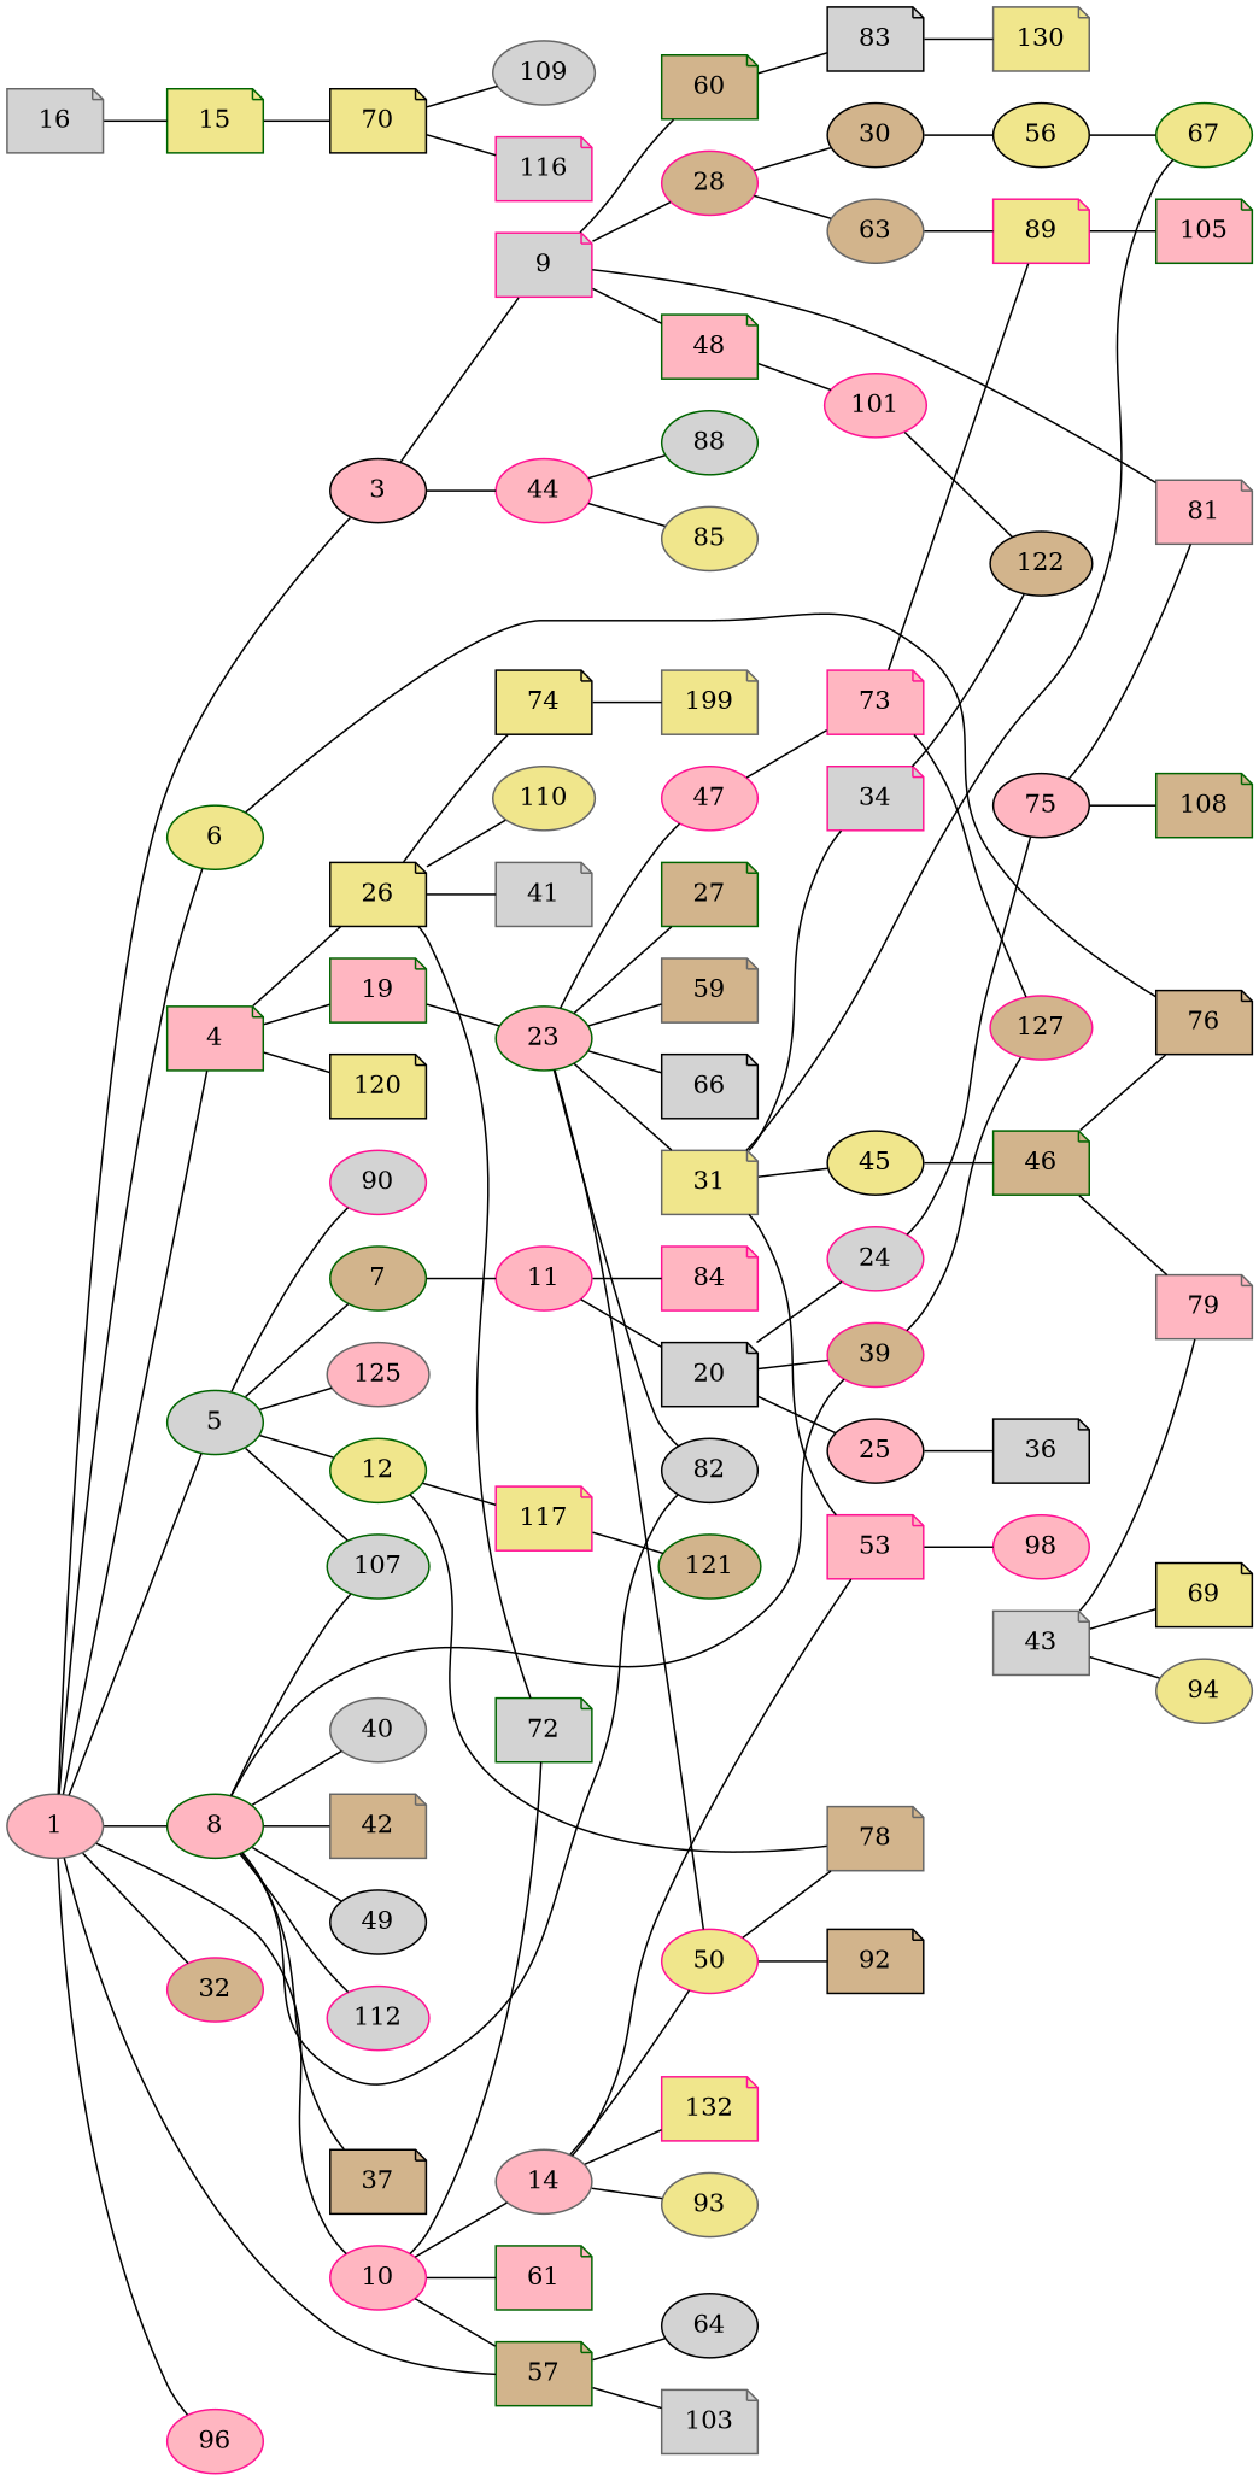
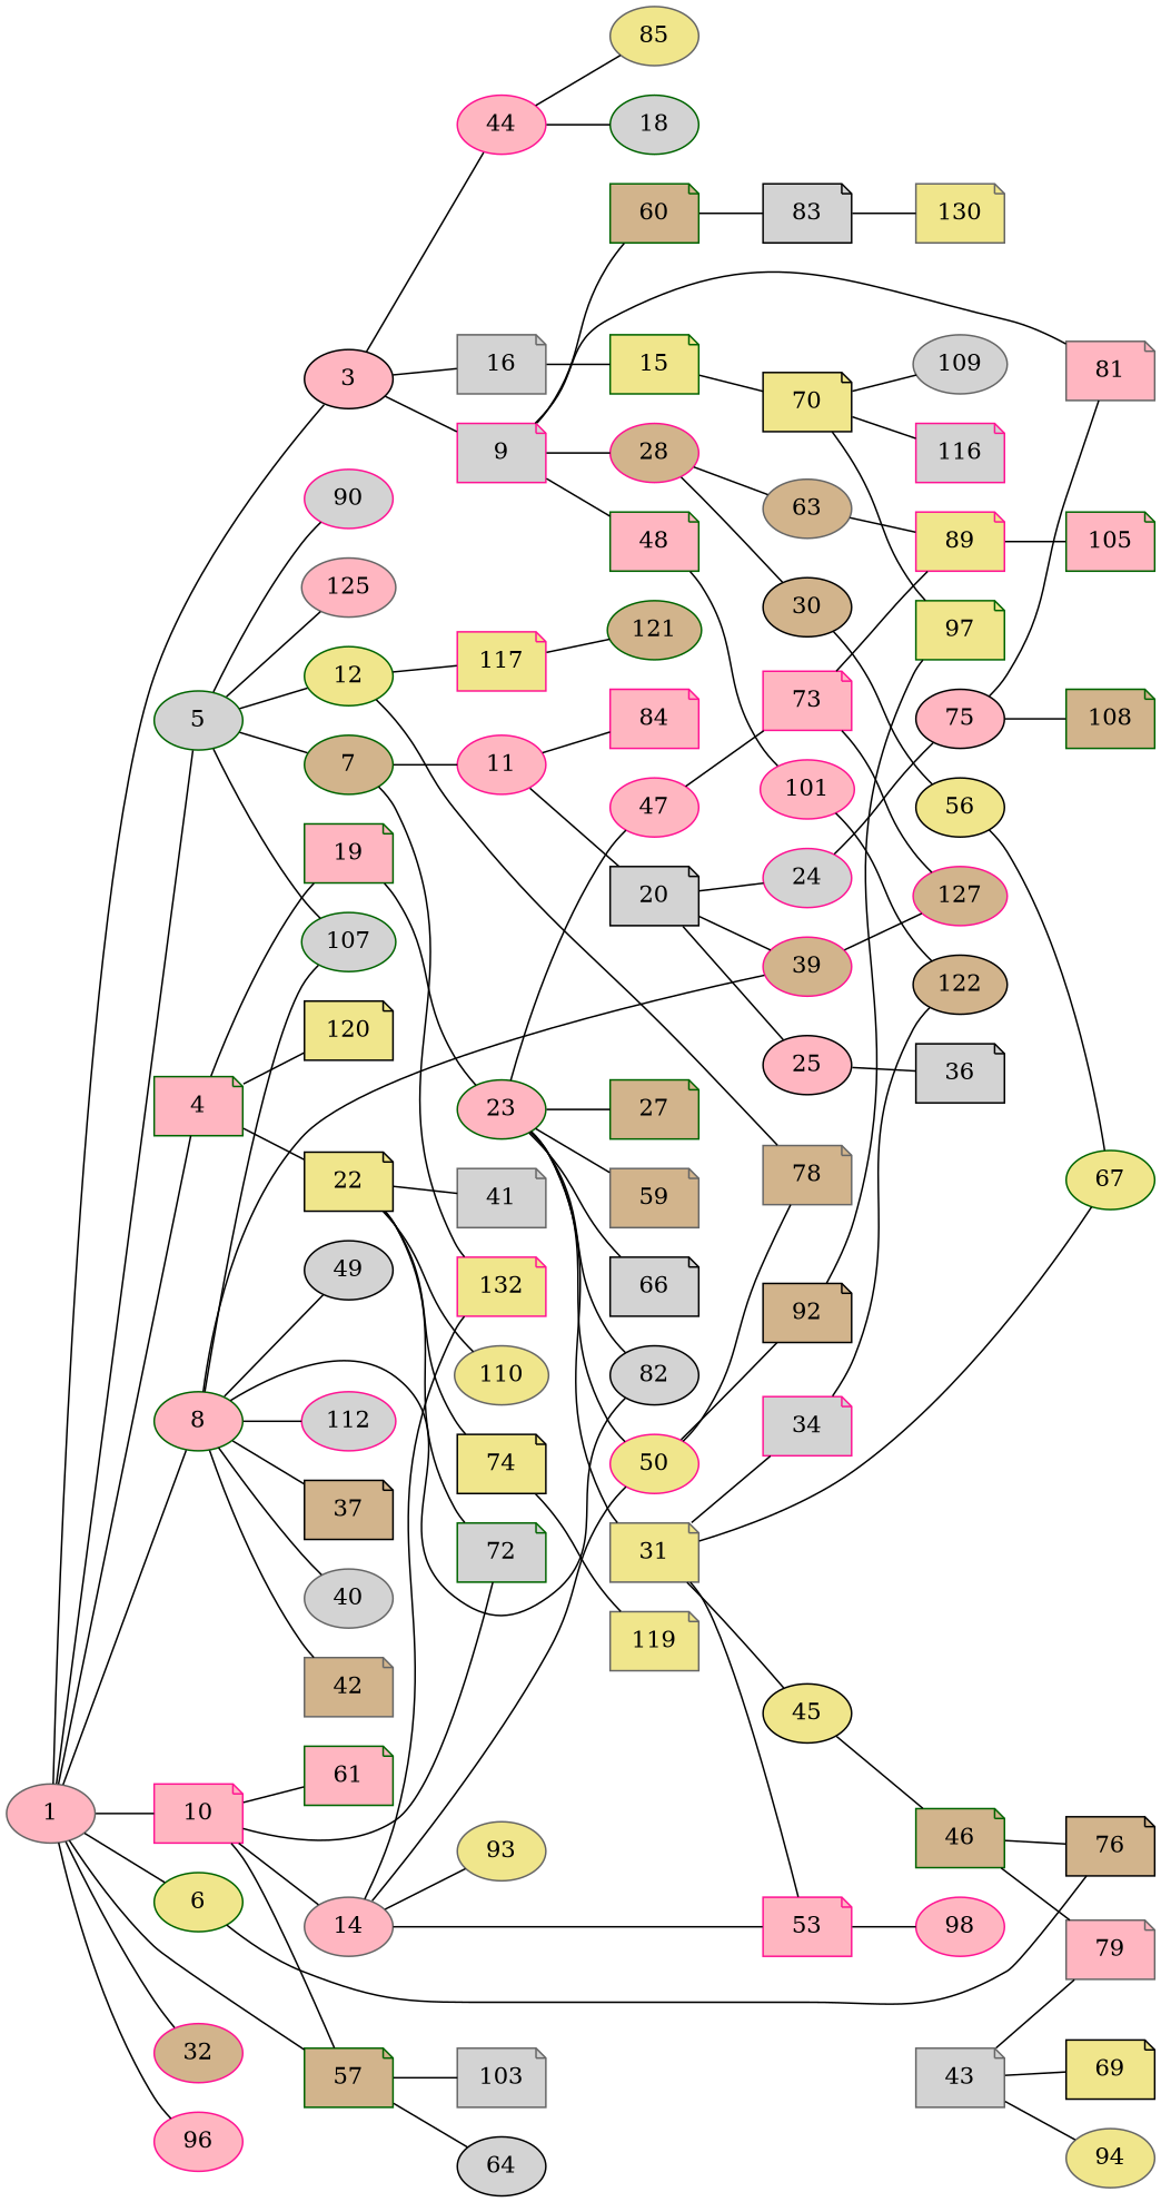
  graph {
    rankdir=LR
    node [color=deeppink fillcolor=lightpink shape=note style=filled]
    1 [color=gray40 shape=ellipse super="+2"]
    3 [color=black shape=ellipse super="+71"]
    4 [color=darkgreen super="+13"]
    5 [color=darkgreen fillcolor=lightgrey shape=ellipse super="+21"]
    6 [color=darkgreen fillcolor=khaki shape=ellipse super="+52"]
    8 [color=darkgreen shape=ellipse super="+35"]
-   10 [shape=ellipse super="+68"]
+   10 [super="+68"]
    32 [fillcolor=tan shape=ellipse super="+114"]
    57 [color=darkgreen fillcolor=tan super="+62"]
    96 [shape=ellipse]
    9 [fillcolor=lightgrey super="+77"]
    16 [color=gray40 fillcolor=lightgrey super="+55"]
    44 [shape=ellipse super="+136"]
    19 [color=darkgreen]
-   22 [color=black fillcolor=khaki super="+29" label=26]
+   22 [color=black fillcolor=khaki super="+29"]
    120 [color=black fillcolor=khaki]
    7 [color=darkgreen fillcolor=tan shape=ellipse]
    12 [color=darkgreen fillcolor=khaki shape=ellipse super="+111"]
    90 [fillcolor=lightgrey shape=ellipse]
    107 [color=darkgreen fillcolor=lightgrey shape=ellipse]
    125 [color=gray40 shape=ellipse]
    76 [color=black fillcolor=tan super="+104"]
    37 [color=black fillcolor=tan]
    39 [fillcolor=tan shape=ellipse]
    40 [color=gray40 fillcolor=lightgrey shape=ellipse]
    42 [color=gray40 fillcolor=tan]
    49 [color=black fillcolor=lightgrey shape=ellipse]
    82 [color=black fillcolor=lightgrey shape=ellipse]
    112 [fillcolor=lightgrey shape=ellipse]
    14 [color=gray40 shape=ellipse super="+18"]
    61 [color=darkgreen super="+123"]
    72 [color=darkgreen fillcolor=lightgrey]
    64 [color=black fillcolor=lightgrey shape=ellipse]
    103 [color=gray40 fillcolor=lightgrey]
    28 [fillcolor=tan shape=ellipse super="+99"]
    48 [color=darkgreen]
    60 [color=darkgreen fillcolor=tan]
    81 [color=gray40 super="+87"]
    n39 [color=darkgreen fillcolor=khaki label=15 super="+106"]
    85 [color=gray40 fillcolor=khaki shape=ellipse super="+102"]
-   88 [color=darkgreen fillcolor=lightgrey shape=ellipse super="+133"]
+   88 [color=darkgreen fillcolor=lightgrey shape=ellipse super="+133" label=18]
    23 [color=darkgreen shape=ellipse super="+26"]
    41 [color=gray40 fillcolor=lightgrey]
    74 [color=black fillcolor=khaki]
    110 [color=gray40 fillcolor=khaki shape=ellipse]
    11 [shape=ellipse super="+15"]
    132 [fillcolor=khaki]
    78 [color=gray40 fillcolor=tan super="+124"]
    117 [fillcolor=khaki super="+135"]
    20 [color=black fillcolor=lightgrey super="+33"]
    84
    127 [fillcolor=tan shape=ellipse]
    30 [color=black fillcolor=tan shape=ellipse]
    63 [color=gray40 fillcolor=tan shape=ellipse]
    43 [color=gray40 fillcolor=lightgrey super="+91"]
    69 [color=black fillcolor=khaki]
    79 [color=gray40]
    94 [color=gray40 fillcolor=khaki shape=ellipse]
    101 [shape=ellipse]
    83 [color=black fillcolor=lightgrey super="+129"]
    50 [fillcolor=khaki shape=ellipse super="+126"]
    53 [super="+131"]
    93 [color=gray40 fillcolor=khaki shape=ellipse]
    24 [fillcolor=lightgrey shape=ellipse super="+38"]
    25 [color=black shape=ellipse]
    121 [color=darkgreen fillcolor=tan shape=ellipse super="+134"]
    92 [color=black fillcolor=tan]
    98 [shape=ellipse]
    70 [color=black fillcolor=khaki]
+   97 [color=darkgreen fillcolor=khaki super="+118"]
    109 [color=gray40 fillcolor=lightgrey shape=ellipse]
    116 [fillcolor=lightgrey]
    27 [color=darkgreen fillcolor=tan super="+51"]
    31 [color=gray40 fillcolor=khaki super="+113"]
    47 [shape=ellipse]
    59 [color=gray40 fillcolor=tan super="+80"]
    66 [color=black fillcolor=lightgrey super="+100"]
    75 [color=black shape=ellipse]
    36 [color=black fillcolor=lightgrey super="+65"]
-   119 [color=gray40 fillcolor=khaki label=199]
+   119 [color=gray40 fillcolor=khaki]
    34 [fillcolor=lightgrey]
    45 [color=black fillcolor=khaki shape=ellipse]
    67 [color=darkgreen fillcolor=khaki shape=ellipse super="+128"]
    73 [super="+86"]
    108 [color=darkgreen fillcolor=tan]
    56 [color=black fillcolor=khaki shape=ellipse super="+58"]
    89 [fillcolor=khaki super="+95"]
    122 [color=black fillcolor=tan shape=ellipse super="+137"]
    46 [color=darkgreen fillcolor=tan super="+54"]
    130 [color=gray40 fillcolor=khaki]
    105 [color=darkgreen super="+115"]
    1 -- 3
    1 -- 4
    1 -- 5
    1 -- 6
    1 -- 8
    1 -- 10
    1 -- 32
    1 -- 57
    1 -- 96
    3 -- 9
+   3 -- 16
    3 -- 44
    4 -- 19
    4 -- 22
    4 -- 120
    5 -- 7
    5 -- 12
    5 -- 90
    5 -- 107
    5 -- 125
    6 -- 76
    8 -- 107
    8 -- 37
    8 -- 39
    8 -- 40
    8 -- 42
    8 -- 49
    8 -- 82
    8 -- 112
    10 -- 57
    10 -- 14
    10 -- 61
    10 -- 72
    57 -- 64
    57 -- 103
    9 -- 28
    9 -- 48
    9 -- 60
    9 -- 81
    16 -- n39
    44 -- 85
    44 -- 88
    19 -- 23
    22 -- 72
    22 -- 41
    22 -- 74
    22 -- 110
    7 -- 11
+   7 -- 132
    12 -- 78
    12 -- 117
    39 -- 127
    14 -- 132
    14 -- 50
    14 -- 53
    14 -- 93
    28 -- 30
    28 -- 63
    48 -- 101
    60 -- 83
    n39 -- 70
    23 -- 82
    23 -- 50
    23 -- 27
    23 -- 31
    23 -- 47
    23 -- 59
    23 -- 66
    74 -- 119
    11 -- 20
    11 -- 84
    117 -- 121
    20 -- 39
    20 -- 24
    20 -- 25
    30 -- 56
    63 -- 89
    43 -- 69
    43 -- 79
    43 -- 94
    101 -- 122
    83 -- 130
    50 -- 78
    50 -- 92
    53 -- 98
    24 -- 75
    25 -- 36
+   92 -- 97
+   70 -- 97
    70 -- 109
    70 -- 116
    31 -- 53
    31 -- 34
    31 -- 45
    31 -- 67
    47 -- 73
    75 -- 81
    75 -- 108
    34 -- 122
    45 -- 46
    73 -- 127
    73 -- 89
    56 -- 67
    89 -- 105
    46 -- 76
    46 -- 79
  }
